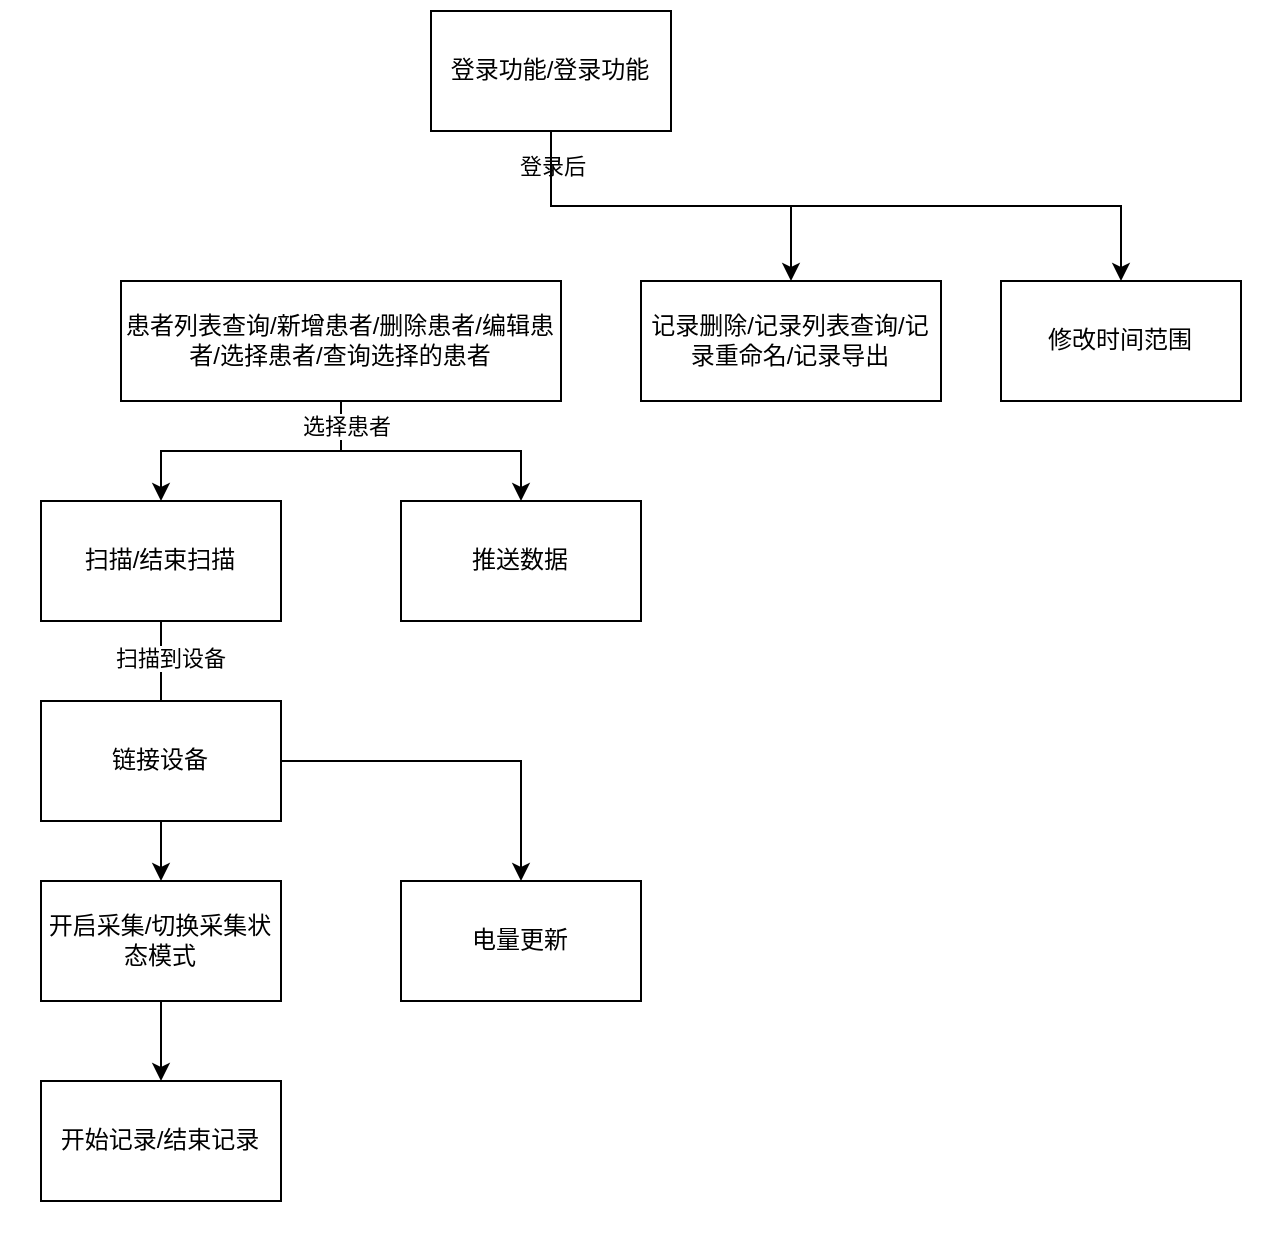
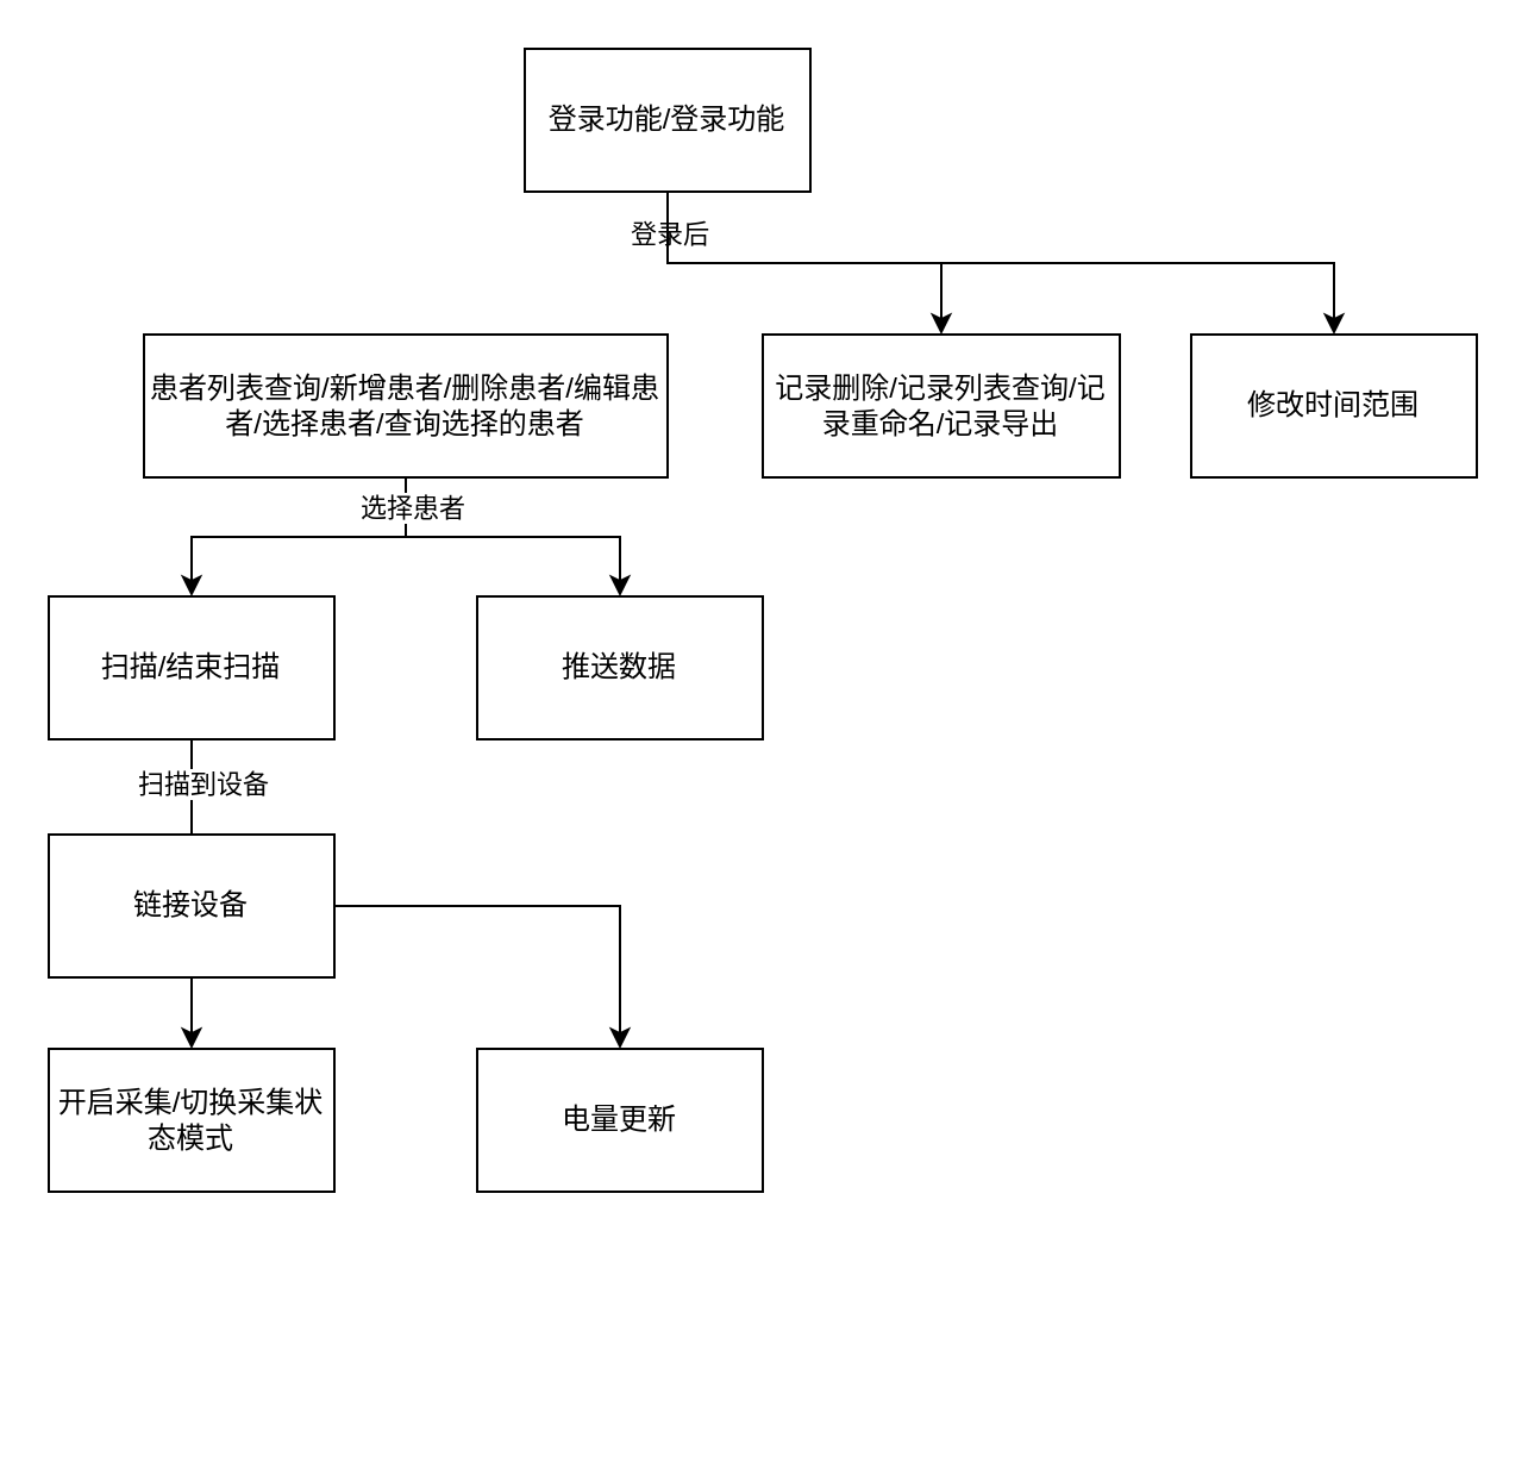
  <mxCell id="0" />
  <mxCell id="1" parent="0" />
  <mxCell id="2" style="edgeStyle=orthogonalEdgeStyle;rounded=0;orthogonalLoop=1;jettySize=auto;html=1;entryX=0.5;entryY=0;entryDx=0;entryDy=0;exitX=0.5;exitY=1;exitDx=0;exitDy=0;" edge="1" parent="1" source="5" target="10"><mxGeometry relative="1" as="geometry" /></mxCell>
  <mxCell id="3" value="登录后" style="edgeLabel;html=1;align=center;verticalAlign=middle;resizable=0;points=[];" vertex="1" connectable="0" parent="2"><mxGeometry x="-0.944" y="-3" relative="1" as="geometry"><mxPoint x="3" y="12" as="offset" /></mxGeometry></mxCell>
  <mxCell id="4" style="edgeStyle=orthogonalEdgeStyle;rounded=0;orthogonalLoop=1;jettySize=auto;html=1;exitX=0.5;exitY=1;exitDx=0;exitDy=0;" edge="1" parent="1" source="5" target="22"><mxGeometry relative="1" as="geometry" /></mxCell>
- <mxCell id="5" value="登录功能/登录功能" style="rounded=0;whiteSpace=wrap;html=1;" vertex="1" parent="1"><mxGeometry x="215" y="5" width="120" height="60" as="geometry" /></mxCell>
+ <mxCell id="5" value="登录功能/登录功能" style="rounded=0;whiteSpace=wrap;html=1;" vertex="1" parent="1"><mxGeometry x="220" y="20" width="120" height="60" as="geometry" /></mxCell>
  <mxCell id="6" style="edgeStyle=orthogonalEdgeStyle;rounded=0;orthogonalLoop=1;jettySize=auto;html=1;entryX=0.5;entryY=0;entryDx=0;entryDy=0;" edge="1" parent="1" source="9" target="14"><mxGeometry relative="1" as="geometry" /></mxCell>
  <mxCell id="7" style="edgeStyle=orthogonalEdgeStyle;rounded=0;orthogonalLoop=1;jettySize=auto;html=1;entryX=0.5;entryY=0;entryDx=0;entryDy=0;" edge="1" parent="1" source="9" target="13"><mxGeometry relative="1" as="geometry" /></mxCell>
  <mxCell id="8" value="选择患者" style="edgeLabel;html=1;align=center;verticalAlign=middle;resizable=0;points=[];" vertex="1" connectable="0" parent="7"><mxGeometry x="-0.829" y="2" relative="1" as="geometry"><mxPoint as="offset" /></mxGeometry></mxCell>
  <mxCell id="9" value="患者列表查询/新增患者/删除患者/编辑患者/选择患者/查询选择的患者" style="rounded=0;whiteSpace=wrap;html=1;" vertex="1" parent="1"><mxGeometry x="60" y="140" width="220" height="60" as="geometry" /></mxCell>
  <mxCell id="10" value="记录删除/记录列表查询/记录重命名/记录导出" style="rounded=0;whiteSpace=wrap;html=1;" vertex="1" parent="1"><mxGeometry x="320" y="140" width="150" height="60" as="geometry" /></mxCell>
  <mxCell id="11" style="edgeStyle=orthogonalEdgeStyle;rounded=0;orthogonalLoop=1;jettySize=auto;html=1;exitX=0.5;exitY=1;exitDx=0;exitDy=0;entryX=0.5;entryY=0;entryDx=0;entryDy=0;endArrow=none;" edge="1" parent="1" source="13" target="17"><mxGeometry relative="1" as="geometry" /></mxCell>
  <mxCell id="12" value="扫描到设备" style="edgeLabel;html=1;align=center;verticalAlign=middle;resizable=0;points=[];" vertex="1" connectable="0" parent="11"><mxGeometry x="-0.1" y="4" relative="1" as="geometry"><mxPoint as="offset" /></mxGeometry></mxCell>
  <mxCell id="13" value="扫描/结束扫描" style="rounded=0;whiteSpace=wrap;html=1;" vertex="1" parent="1"><mxGeometry x="20" y="250" width="120" height="60" as="geometry" /></mxCell>
  <mxCell id="14" value="推送数据" style="rounded=0;whiteSpace=wrap;html=1;" vertex="1" parent="1"><mxGeometry x="200" y="250" width="120" height="60" as="geometry" /></mxCell>
  <mxCell id="15" style="edgeStyle=orthogonalEdgeStyle;rounded=0;orthogonalLoop=1;jettySize=auto;html=1;exitX=0.5;exitY=1;exitDx=0;exitDy=0;entryX=0.5;entryY=0;entryDx=0;entryDy=0;" edge="1" parent="1" source="17" target="19"><mxGeometry relative="1" as="geometry" /></mxCell>
  <mxCell id="16" style="edgeStyle=orthogonalEdgeStyle;rounded=0;orthogonalLoop=1;jettySize=auto;html=1;entryX=0.5;entryY=0;entryDx=0;entryDy=0;" edge="1" parent="1" source="17" target="20"><mxGeometry relative="1" as="geometry" /></mxCell>
  <mxCell id="17" value="链接设备" style="rounded=0;whiteSpace=wrap;html=1;" vertex="1" parent="1"><mxGeometry x="20" y="350" width="120" height="60" as="geometry" /></mxCell>
- <mxCell id="18" style="edgeStyle=orthogonalEdgeStyle;rounded=0;orthogonalLoop=1;jettySize=auto;html=1;exitX=0.5;exitY=1;exitDx=0;exitDy=0;" edge="1" parent="1" source="19" target="21"><mxGeometry relative="1" as="geometry" /></mxCell>
  <mxCell id="19" value="开启采集/切换采集状态模式" style="rounded=0;whiteSpace=wrap;html=1;" vertex="1" parent="1"><mxGeometry x="20" y="440" width="120" height="60" as="geometry" /></mxCell>
  <mxCell id="20" value="电量更新" style="rounded=0;whiteSpace=wrap;html=1;" vertex="1" parent="1"><mxGeometry x="200" y="440" width="120" height="60" as="geometry" /></mxCell>
- <mxCell id="21" value="开始记录/结束记录" style="rounded=0;whiteSpace=wrap;html=1;" vertex="1" parent="1"><mxGeometry x="20" y="540" width="120" height="60" as="geometry" /></mxCell>
  <mxCell id="22" value="修改时间范围" style="rounded=0;whiteSpace=wrap;html=1;" vertex="1" parent="1"><mxGeometry x="500" y="140" width="120" height="60" as="geometry" /></mxCell>
